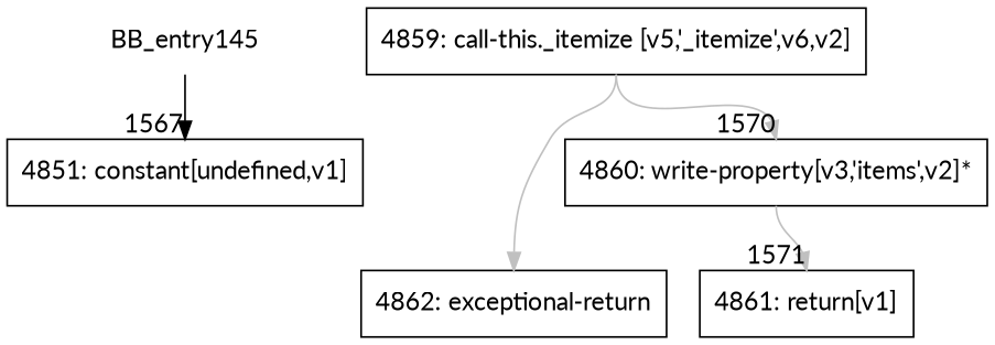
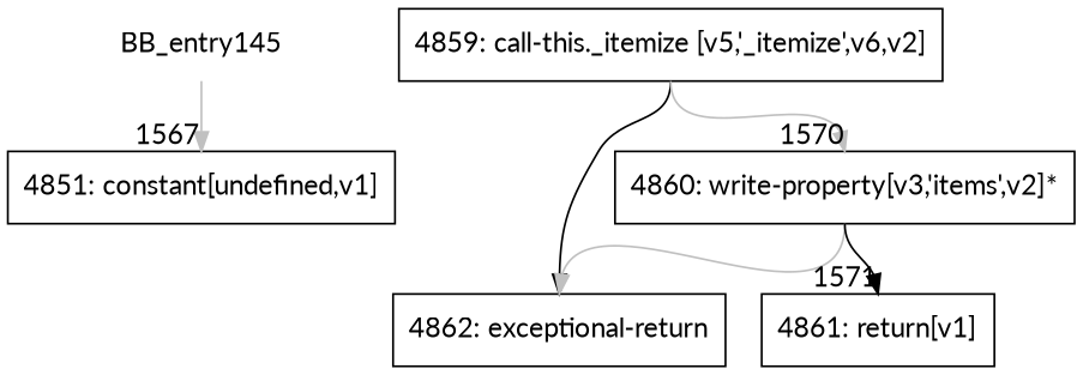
  digraph {
    fontname=Lato
    rankdir=TD
    node [fontname=Lato shape=record]
    edge [fontname=Lato headport=n tailport=s color=gray]
    n1 [label=BB_entry145 shape=none]
    n2 [label="{4851: constant[undefined,v1]}"]
    n3 [label="{4859: call-this._itemize [v5,'_itemize',v6,v2]}"]
    n4 [label="{4862: exceptional-return}"]
    n5 [label="{4860: write-property[v3,'items',v2]*}"]
    n6 [label="{4861: return[v1]}"]
-   n1 -> n2 [headlabel="    1567" color=""]
-   n3 -> n4
+   n1 -> n2 [headlabel="    1567"]
+   n3 -> n4 [color=black]
    n3 -> n5 [headlabel="      1570"]
-   n5 -> n6 [headlabel="      1571"]
+   n5 -> n4
+   n5 -> n6 [headlabel="      1571" color=""]
  }
